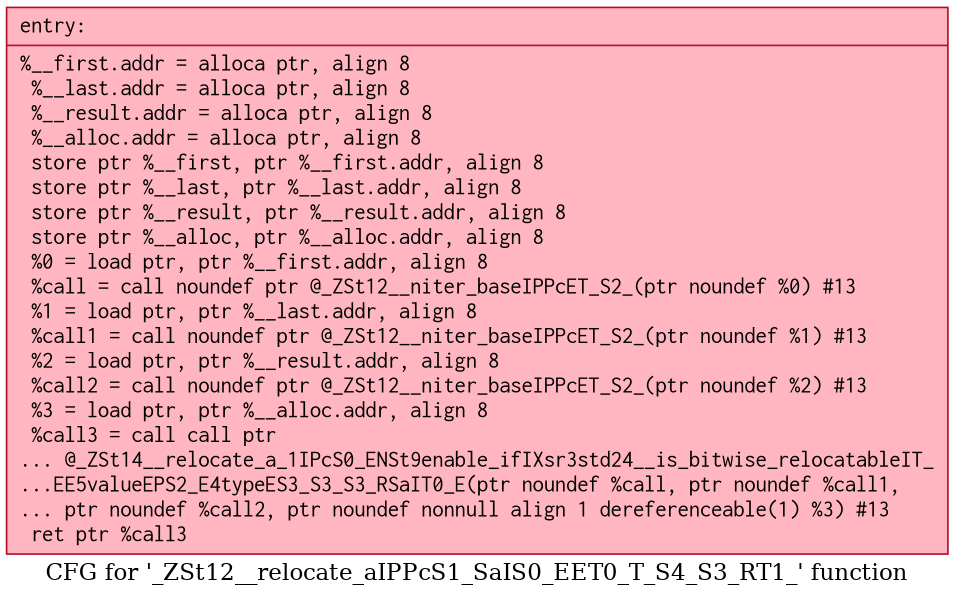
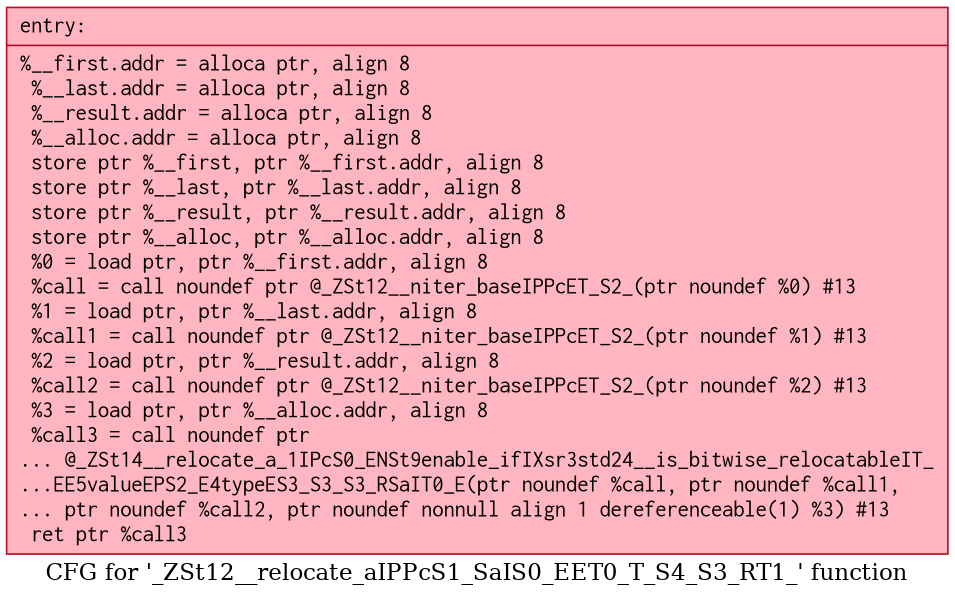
  digraph {
    label="CFG for '_ZSt12__relocate_aIPPcS1_SaIS0_EET0_T_S4_S3_RT1_' function"
-   n1 [color="#b70d28ff" fillcolor=lightpink fontname=Courier label="{entry:\l|  %__first.addr = alloca ptr, align 8\l  %__last.addr = alloca ptr, align 8\l  %__result.addr = alloca ptr, align 8\l  %__alloc.addr = alloca ptr, align 8\l  store ptr %__first, ptr %__first.addr, align 8\l  store ptr %__last, ptr %__last.addr, align 8\l  store ptr %__result, ptr %__result.addr, align 8\l  store ptr %__alloc, ptr %__alloc.addr, align 8\l  %0 = load ptr, ptr %__first.addr, align 8\l  %call = call noundef ptr @_ZSt12__niter_baseIPPcET_S2_(ptr noundef %0) #13\l  %1 = load ptr, ptr %__last.addr, align 8\l  %call1 = call noundef ptr @_ZSt12__niter_baseIPPcET_S2_(ptr noundef %1) #13\l  %2 = load ptr, ptr %__result.addr, align 8\l  %call2 = call noundef ptr @_ZSt12__niter_baseIPPcET_S2_(ptr noundef %2) #13\l  %3 = load ptr, ptr %__alloc.addr, align 8\l  %call3 = call call ptr\l... @_ZSt14__relocate_a_1IPcS0_ENSt9enable_ifIXsr3std24__is_bitwise_relocatableIT_\l...EE5valueEPS2_E4typeES3_S3_S3_RSaIT0_E(ptr noundef %call, ptr noundef %call1,\l... ptr noundef %call2, ptr noundef nonnull align 1 dereferenceable(1) %3) #13\l  ret ptr %call3\l}" shape=record style=filled]
+   n1 [color="#b70d28ff" fillcolor=lightpink fontname=Courier label="{entry:\l|  %__first.addr = alloca ptr, align 8\l  %__last.addr = alloca ptr, align 8\l  %__result.addr = alloca ptr, align 8\l  %__alloc.addr = alloca ptr, align 8\l  store ptr %__first, ptr %__first.addr, align 8\l  store ptr %__last, ptr %__last.addr, align 8\l  store ptr %__result, ptr %__result.addr, align 8\l  store ptr %__alloc, ptr %__alloc.addr, align 8\l  %0 = load ptr, ptr %__first.addr, align 8\l  %call = call noundef ptr @_ZSt12__niter_baseIPPcET_S2_(ptr noundef %0) #13\l  %1 = load ptr, ptr %__last.addr, align 8\l  %call1 = call noundef ptr @_ZSt12__niter_baseIPPcET_S2_(ptr noundef %1) #13\l  %2 = load ptr, ptr %__result.addr, align 8\l  %call2 = call noundef ptr @_ZSt12__niter_baseIPPcET_S2_(ptr noundef %2) #13\l  %3 = load ptr, ptr %__alloc.addr, align 8\l  %call3 = call noundef ptr\l... @_ZSt14__relocate_a_1IPcS0_ENSt9enable_ifIXsr3std24__is_bitwise_relocatableIT_\l...EE5valueEPS2_E4typeES3_S3_S3_RSaIT0_E(ptr noundef %call, ptr noundef %call1,\l... ptr noundef %call2, ptr noundef nonnull align 1 dereferenceable(1) %3) #13\l  ret ptr %call3\l}" shape=record style=filled]
  }
